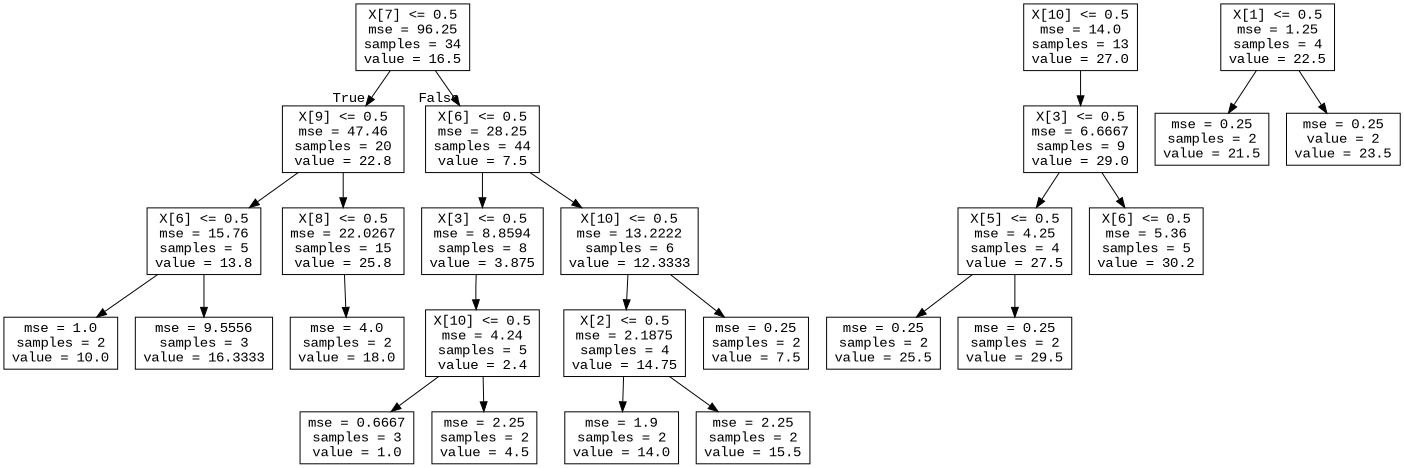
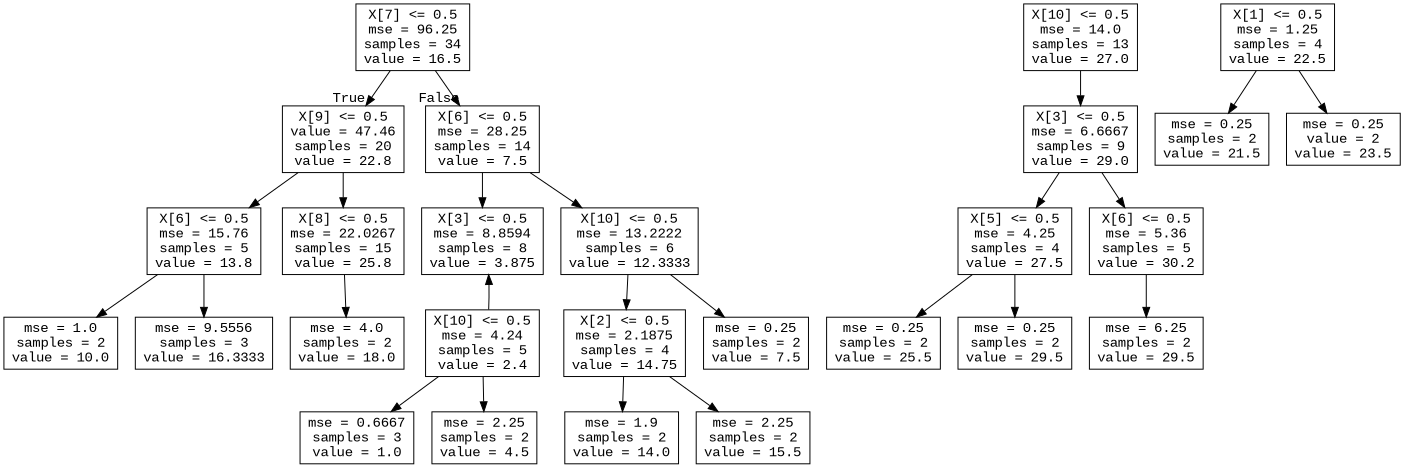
  digraph {
    fontname="Liberation Mono"
    node [fontname="Liberation Mono" shape=box]
    edge [fontname="Liberation Mono"]
    n1 [label="X[7] <= 0.5\nmse = 96.25\nsamples = 34\nvalue = 16.5"]
-   n2 [label="X[9] <= 0.5\nmse = 47.46\nsamples = 20\nvalue = 22.8"]
-   n3 [label="X[6] <= 0.5\nmse = 28.25\nsamples = 44\nvalue = 7.5"]
+   n2 [label="X[9] <= 0.5\nvalue = 47.46\nsamples = 20\nvalue = 22.8"]
+   n3 [label="X[6] <= 0.5\nmse = 28.25\nsamples = 14\nvalue = 7.5"]
    n4 [label="X[6] <= 0.5\nmse = 15.76\nsamples = 5\nvalue = 13.8"]
    n5 [label="X[8] <= 0.5\nmse = 22.0267\nsamples = 15\nvalue = 25.8"]
    n6 [label="X[3] <= 0.5\nmse = 8.8594\nsamples = 8\nvalue = 3.875"]
    n7 [label="X[10] <= 0.5\nmse = 13.2222\nsamples = 6\nvalue = 12.3333"]
    n8 [label="mse = 1.0\nsamples = 2\nvalue = 10.0"]
    n9 [label="mse = 9.5556\nsamples = 3\nvalue = 16.3333"]
    n10 [label="mse = 4.0\nsamples = 2\nvalue = 18.0"]
    n11 [label="X[10] <= 0.5\nmse = 14.0\nsamples = 13\nvalue = 27.0"]
    n12 [label="X[3] <= 0.5\nmse = 6.6667\nsamples = 9\nvalue = 29.0"]
    n13 [label="X[1] <= 0.5\nmse = 1.25\nsamples = 4\nvalue = 22.5"]
    n14 [label="mse = 0.25\nsamples = 2\nvalue = 21.5"]
    n15 [label="mse = 0.25\nvalue = 2\nvalue = 23.5"]
    n16 [label="X[5] <= 0.5\nmse = 4.25\nsamples = 4\nvalue = 27.5"]
    n17 [label="X[6] <= 0.5\nmse = 5.36\nsamples = 5\nvalue = 30.2"]
    n18 [label="mse = 0.25\nsamples = 2\nvalue = 25.5"]
    n19 [label="mse = 0.25\nsamples = 2\nvalue = 29.5"]
+   n20 [label="mse = 6.25\nsamples = 2\nvalue = 29.5"]
    n21 [label="X[10] <= 0.5\nmse = 4.24\nsamples = 5\nvalue = 2.4"]
    n22 [label="X[2] <= 0.5\nmse = 2.1875\nsamples = 4\nvalue = 14.75"]
    n23 [label="mse = 0.25\nsamples = 2\nvalue = 7.5"]
    n24 [label="mse = 0.6667\nsamples = 3\nvalue = 1.0"]
    n25 [label="mse = 2.25\nsamples = 2\nvalue = 4.5"]
    n26 [label="mse = 1.9\nsamples = 2\nvalue = 14.0"]
    n27 [label="mse = 2.25\nsamples = 2\nvalue = 15.5"]
    n1 -> n2 [headlabel=True labelangle=45 labeldistance=2.5]
    n1 -> n3 [headlabel=False labelangle=-45 labeldistance=2.5]
    n2 -> n4
    n2 -> n5
    n3 -> n6
    n3 -> n7
    n4 -> n8
    n4 -> n9
    n5 -> n10
-   n6 -> n21
+   n21 -> n6
    n7 -> n22
    n7 -> n23
    n11 -> n12
    n12 -> n16
    n12 -> n17
    n13 -> n14
    n13 -> n15
    n16 -> n18
    n16 -> n19
+   n17 -> n20
    n21 -> n24
    n21 -> n25
    n22 -> n26
    n22 -> n27
  }
